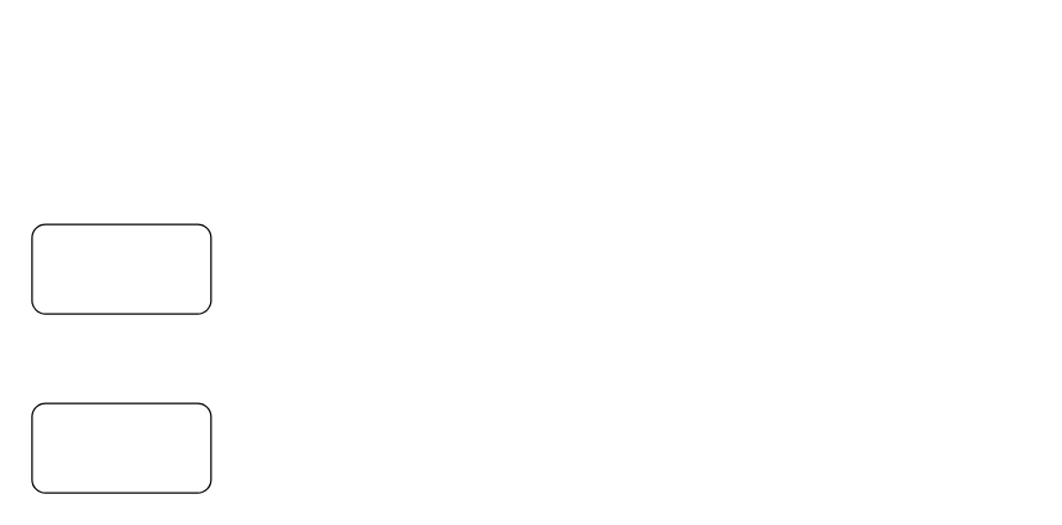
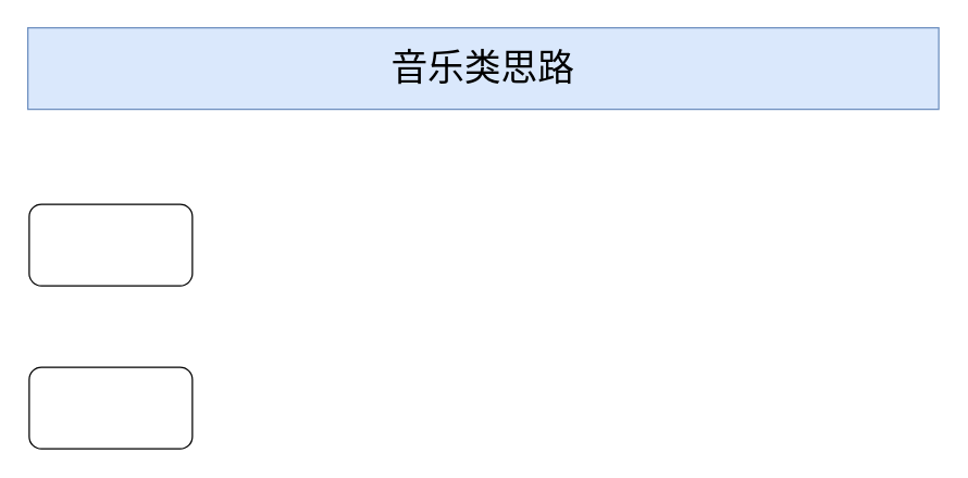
  <mxCell id="0" />
  <mxCell id="1" parent="0" />
  <mxCell id="2" value="" style="rounded=1;whiteSpace=wrap;html=1;" vertex="1" parent="1"><mxGeometry x="21" y="150" width="120" height="60" as="geometry" /></mxCell>
  <mxCell id="3" value="" style="rounded=1;whiteSpace=wrap;html=1;" vertex="1" parent="1"><mxGeometry x="21" y="270" width="120" height="60" as="geometry" /></mxCell>
+ <mxCell id="4" value="音乐类思路" style="text;html=1;strokeColor=#6c8ebf;fillColor=#dae8fc;align=center;verticalAlign=middle;whiteSpace=wrap;rounded=0;fontSize=27;" vertex="1" parent="1"><mxGeometry x="20" y="20" width="670" height="60" as="geometry" /></mxCell>
